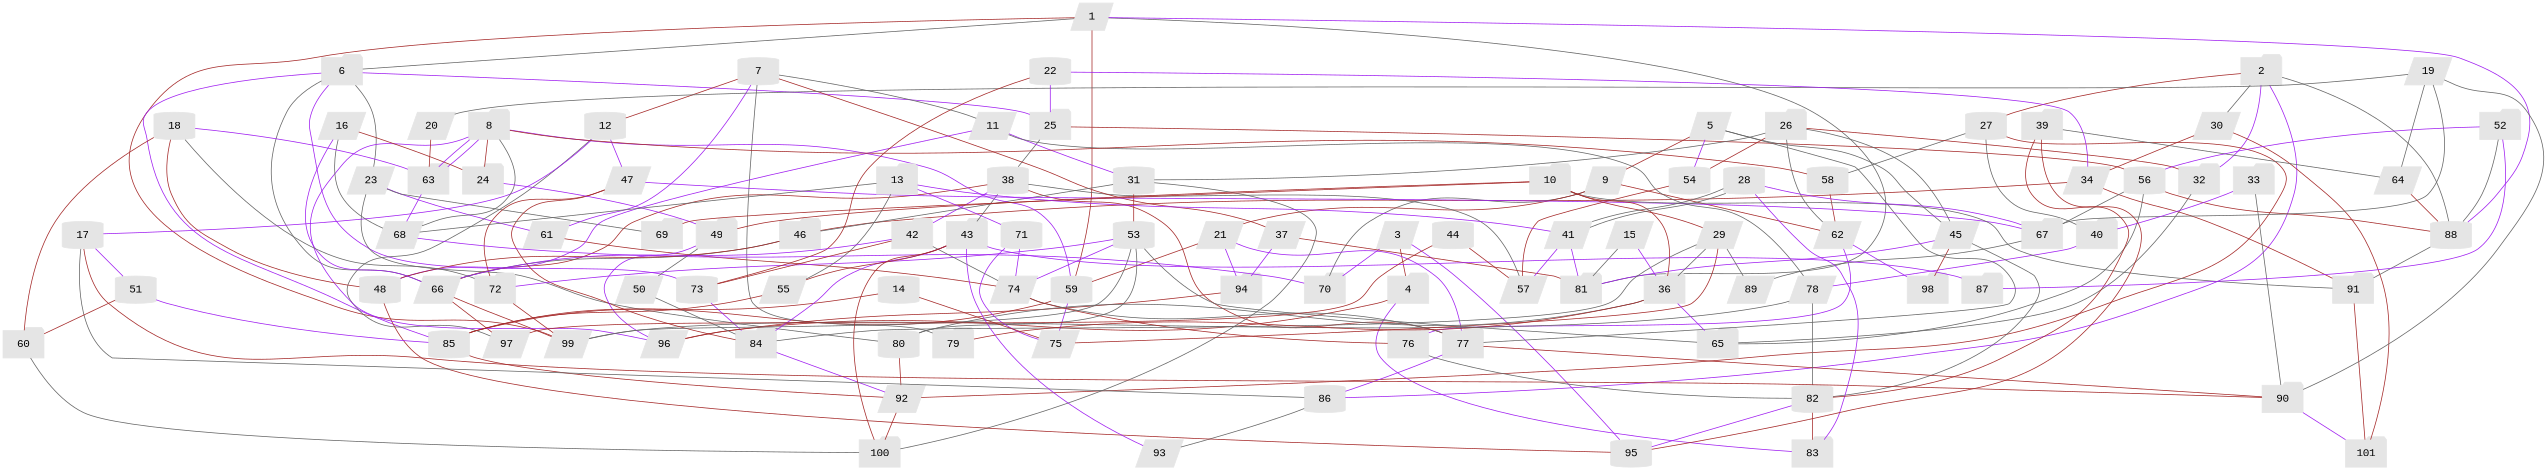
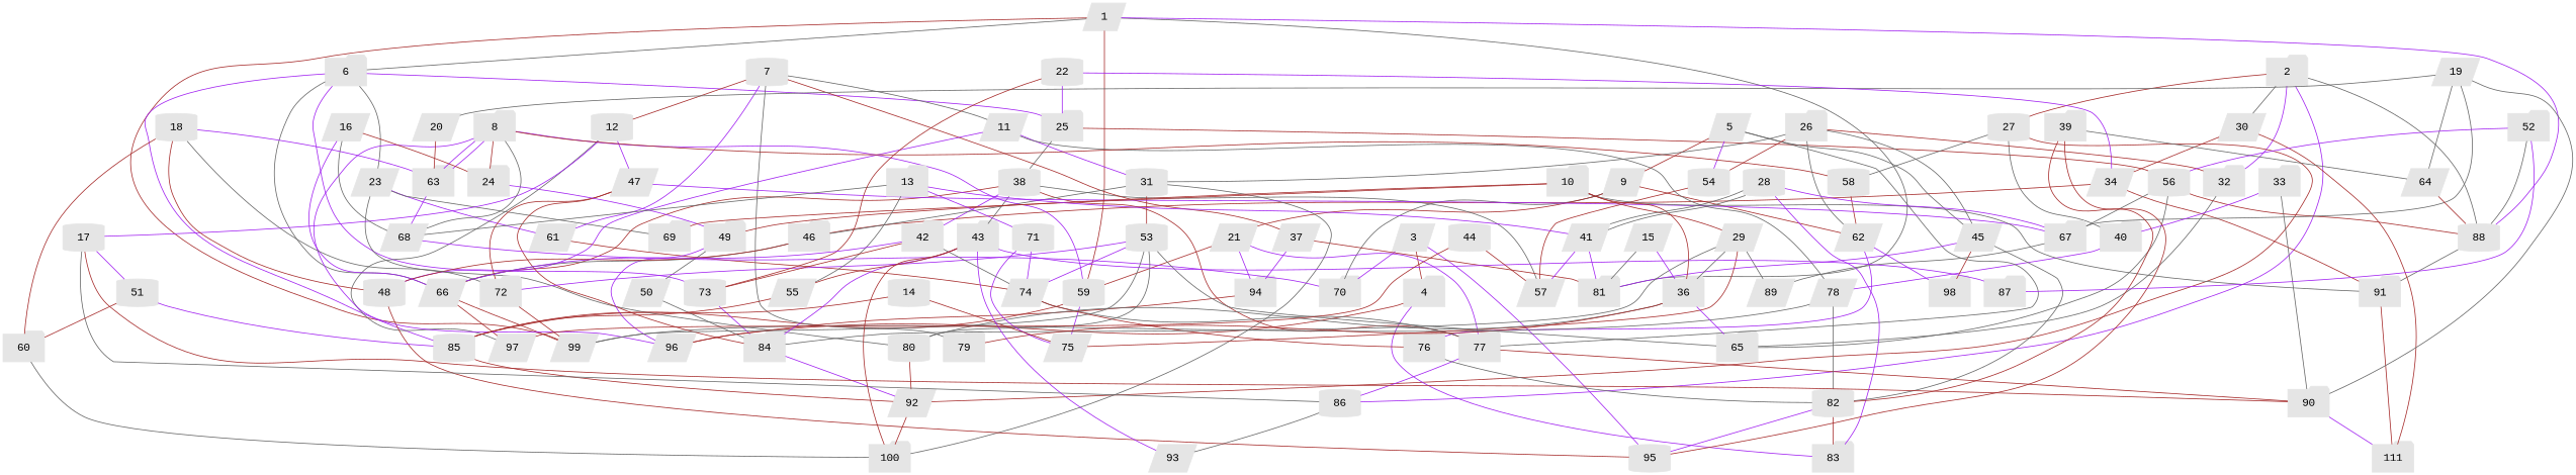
  graph {
    fontname="Liberation Mono"
    node [color=gray90 fontname="Liberation Mono" shape=folder style=filled]
    edge [color=brown fontname="Liberation Mono"]
    1 [shape=parallelogram]
    6
    59 [shape=cylinder]
    81
    88 [shape=cylinder]
    99 [shape=parallelogram]
    23 [shape=parallelogram]
    25
    66 [shape=parallelogram]
    73 [shape=cylinder]
    85 [shape=cylinder]
    75 [shape=parallelogram]
    91
    2
    27 [shape=cylinder]
    30 [shape=parallelogram]
    32
    86 [shape=cylinder]
    58 [shape=cylinder]
    40
    92 [shape=parallelogram]
    34 [shape=parallelogram]
-   101
+   101 [label=111]
    65
    93 [shape=parallelogram]
    3 [shape=parallelogram]
    4
    70
    95 [shape=cylinder]
    83
    96 [shape=parallelogram]
    5 [shape=parallelogram]
    9 [shape=parallelogram]
    45 [shape=parallelogram]
    54 [shape=cylinder]
    77
    21 [shape=parallelogram]
    62 [shape=parallelogram]
    82 [shape=cylinder]
    98
    57 [shape=parallelogram]
    90
    61 [shape=parallelogram]
    69
    80 [shape=cylinder]
    38 [shape=cylinder]
    56 [shape=cylinder]
    97 [shape=parallelogram]
    84
    7 [shape=cylinder]
    11 [shape=parallelogram]
    12 [shape=cylinder]
    37 [shape=parallelogram]
    79
    31 [shape=cylinder]
    48 [shape=cylinder]
    78 [shape=parallelogram]
    17 [shape=cylinder]
    47 [shape=parallelogram]
    94
    74 [shape=parallelogram]
    8
    24
    63
    68 [shape=parallelogram]
    49
    76
    29 [shape=parallelogram]
    10
    36
    89 [shape=parallelogram]
    50 [shape=parallelogram]
    46
    53 [shape=cylinder]
    100
    51 [shape=cylinder]
    72
    67
    13
    41 [shape=parallelogram]
    55 [shape=parallelogram]
    71 [shape=cylinder]
    14 [shape=cylinder]
    15 [shape=parallelogram]
    16 [shape=parallelogram]
    60
    18 [shape=cylinder]
    19 [shape=parallelogram]
    20 [shape=parallelogram]
    64 [shape=parallelogram]
    22 [shape=cylinder]
    42
    43
    26
    28 [shape=cylinder]
    33
    87
    39
    44 [shape=cylinder]
    52
    1 -- 6 [color=gray40]
    1 -- 59
    1 -- 81 [color=gray40]
    1 -- 88 [color=purple]
    1 -- 99
    6 -- 23 [color=gray40]
    6 -- 25 [color=purple]
    6 -- 66 [color=gray40]
    6 -- 73 [color=purple]
    6 -- 85 [color=purple]
    59 -- 85
    59 -- 75 [color=purple]
    88 -- 91 [color=gray40]
    23 -- 61 [color=purple]
    23 -- 69 [color=gray40]
    23 -- 80 [color=gray40]
    25 -- 38 [color=gray40]
    25 -- 56
    66 -- 99
    66 -- 97
    73 -- 84 [color=purple]
    85 -- 92
    91 -- 101
    2 -- 88 [color=gray40]
    2 -- 27
    2 -- 30 [color=gray40]
    2 -- 32 [color=purple]
    2 -- 86 [color=purple]
    27 -- 58 [color=gray40]
    27 -- 40 [color=gray40]
    27 -- 92
    30 -- 34
    30 -- 101
    32 -- 65 [color=gray40]
    86 -- 93 [color=gray40]
    58 -- 62
    40 -- 78 [color=purple]
    92 -- 100
    34 -- 91
    34 -- 46
    3 -- 4
    3 -- 70 [color=purple]
    3 -- 95 [color=purple]
    4 -- 83 [color=purple]
    4 -- 96
    5 -- 9
    5 -- 45 [color=gray40]
    5 -- 54 [color=purple]
    5 -- 77 [color=gray40]
    9 -- 70 [color=gray40]
    9 -- 21
    9 -- 62
    45 -- 81 [color=purple]
    45 -- 82 [color=gray40]
    45 -- 98
    54 -- 57
    77 -- 86 [color=purple]
    77 -- 90
    21 -- 59
    21 -- 77 [color=purple]
    21 -- 94 [color=purple]
    62 -- 98 [color=purple]
    62 -- 76 [color=purple]
    82 -- 95 [color=purple]
    82 -- 83
    90 -- 101 [color=purple]
    61 -- 74
    80 -- 92
    38 -- 66
    38 -- 77
    38 -- 57 [color=gray40]
    38 -- 42 [color=purple]
    38 -- 43 [color=gray40]
    56 -- 88
    56 -- 65 [color=gray40]
    56 -- 67 [color=gray40]
    84 -- 92 [color=purple]
    7 -- 61 [color=purple]
    7 -- 11 [color=gray40]
    7 -- 12
    7 -- 37
    7 -- 79 [color=gray40]
    11 -- 31 [color=purple]
    11 -- 48 [color=purple]
    11 -- 78 [color=gray40]
    12 -- 97 [color=gray40]
    12 -- 17 [color=purple]
    12 -- 47 [color=purple]
    37 -- 81
    37 -- 94 [color=purple]
    31 -- 46 [color=gray40]
    31 -- 53
    31 -- 100 [color=gray40]
    48 -- 95
    78 -- 99 [color=gray40]
    78 -- 82 [color=gray40]
    17 -- 86 [color=gray40]
    17 -- 90
    17 -- 51 [color=purple]
    47 -- 84
    47 -- 72
    47 -- 67 [color=purple]
    94 -- 96
    74 -- 77 [color=gray40]
    74 -- 76
    8 -- 59 [color=purple]
    8 -- 58
    8 -- 96 [color=purple]
    8 -- 24
    8 -- 63 [color=purple]
    8 -- 63 [color=purple]
    8 -- 68 [color=gray40]
    24 -- 49 [color=purple]
    63 -- 68 [color=purple]
    68 -- 70 [color=purple]
    49 -- 96 [color=purple]
    49 -- 50 [color=gray40]
    76 -- 82 [color=gray40]
    29 -- 75
    29 -- 84 [color=gray40]
    29 -- 36 [color=gray40]
    29 -- 89 [color=gray40]
    10 -- 91 [color=gray40]
    10 -- 69
    10 -- 49
    10 -- 29
    10 -- 36
    36 -- 65 [color=purple]
    36 -- 80 [color=gray40]
    36 -- 79
    50 -- 84 [color=gray40]
    46 -- 66 [color=gray40]
    46 -- 48
    53 -- 99 [color=gray40]
    53 -- 65 [color=gray40]
    53 -- 80 [color=gray40]
    53 -- 74 [color=purple]
    53 -- 72 [color=purple]
    51 -- 85 [color=purple]
    51 -- 60
    72 -- 99
    67 -- 89 [color=gray40]
    13 -- 68 [color=gray40]
    13 -- 41 [color=purple]
    13 -- 55 [color=gray40]
    13 -- 71 [color=purple]
    41 -- 81 [color=purple]
    41 -- 57 [color=purple]
    55 -- 85
    71 -- 75 [color=purple]
    71 -- 74 [color=purple]
    14 -- 85
    14 -- 75
    15 -- 81 [color=gray40]
    15 -- 36 [color=purple]
    16 -- 66 [color=purple]
    16 -- 24
    16 -- 68 [color=gray40]
    60 -- 100 [color=gray40]
    18 -- 48
    18 -- 63 [color=purple]
    18 -- 72 [color=gray40]
    18 -- 60
    19 -- 90 [color=gray40]
    19 -- 67 [color=gray40]
    19 -- 20 [color=gray40]
    19 -- 64 [color=gray40]
    20 -- 63
    64 -- 88
    22 -- 25 [color=purple]
    22 -- 73
    22 -- 34 [color=purple]
    42 -- 66 [color=purple]
    42 -- 73
    42 -- 74 [color=gray40]
    43 -- 93 [color=purple]
    43 -- 84 [color=purple]
    43 -- 100
    43 -- 55
    43 -- 87 [color=purple]
    26 -- 32
    26 -- 45 [color=gray40]
    26 -- 54
    26 -- 62 [color=gray40]
    26 -- 31 [color=gray40]
    28 -- 83 [color=purple]
    28 -- 67 [color=purple]
    28 -- 41 [color=gray40]
    28 -- 41 [color=gray40]
    33 -- 40 [color=purple]
    33 -- 90 [color=gray40]
    39 -- 95
    39 -- 82
    39 -- 64 [color=gray40]
    44 -- 57
    44 -- 97
    52 -- 88 [color=gray40]
    52 -- 56 [color=purple]
    52 -- 87 [color=purple]
  }
